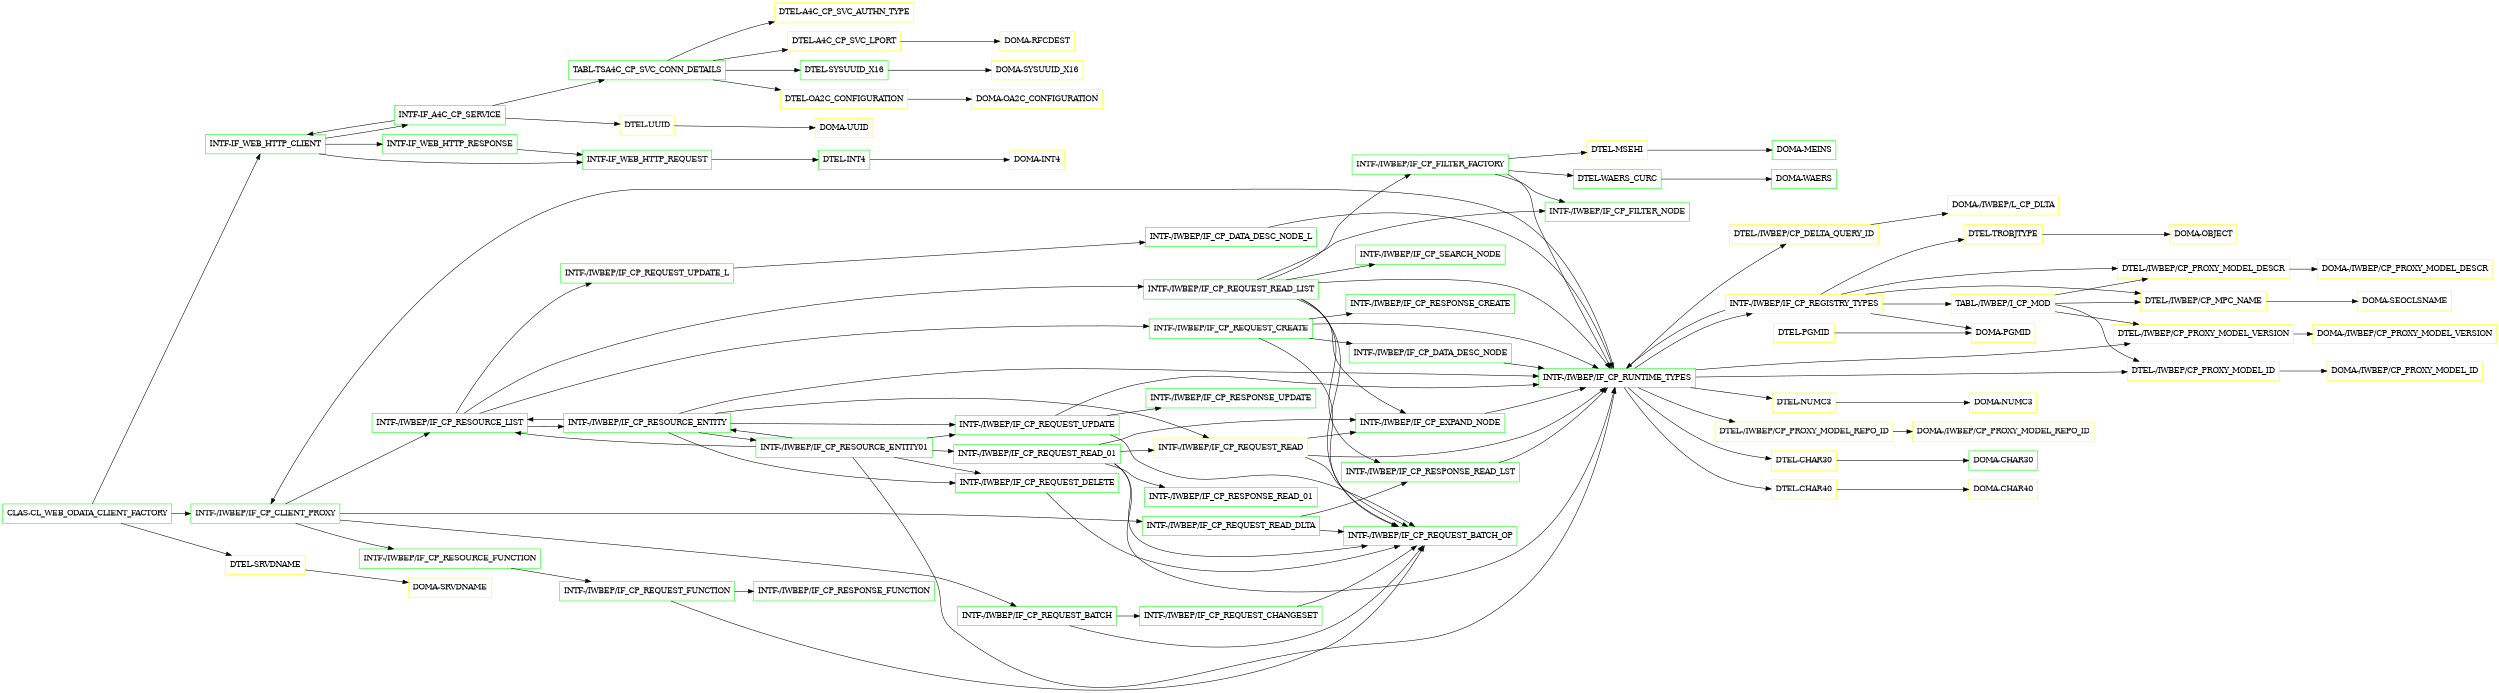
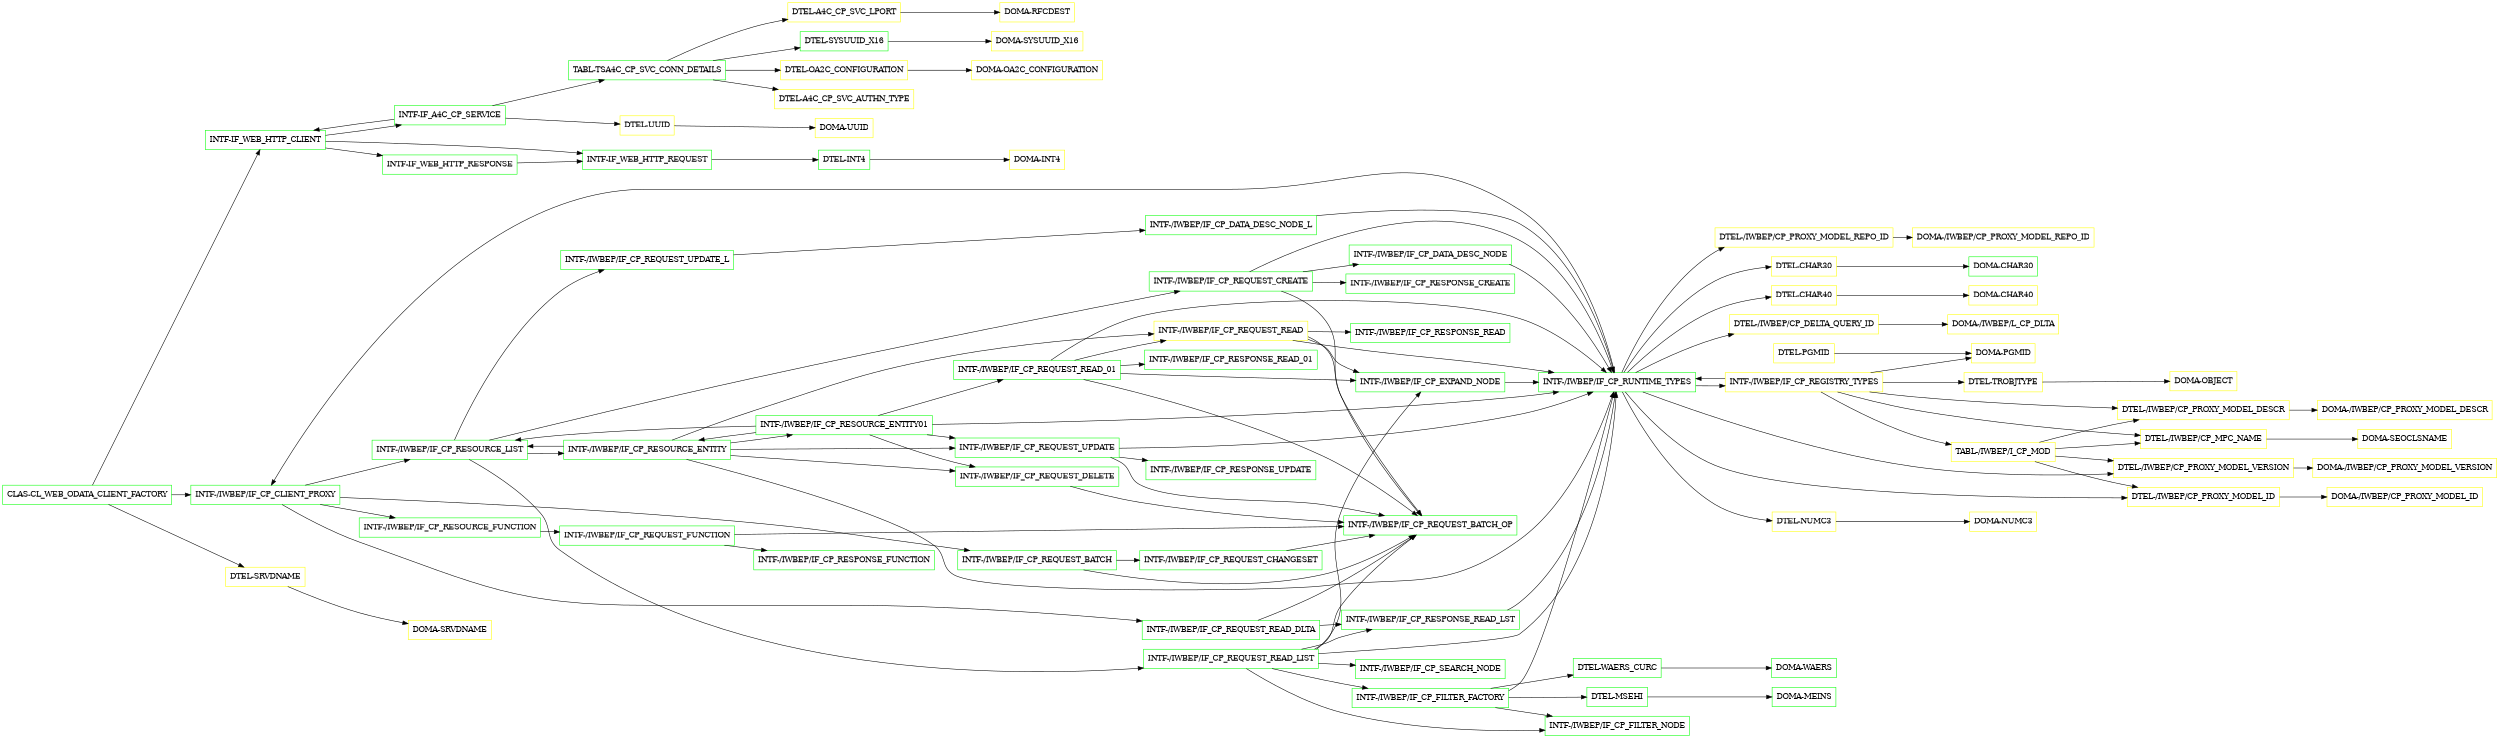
  digraph {
    rankdir=LR
    node [color=green shape=box]
    "CLAS-CL_WEB_ODATA_CLIENT_FACTORY"
    "INTF-IF_WEB_HTTP_CLIENT"
    "INTF-/IWBEP/IF_CP_CLIENT_PROXY"
    "DTEL-SRVDNAME" [color=yellow]
    "INTF-IF_A4C_CP_SERVICE"
    "INTF-IF_WEB_HTTP_REQUEST"
    "INTF-IF_WEB_HTTP_RESPONSE"
    "INTF-/IWBEP/IF_CP_RESOURCE_FUNCTION"
    "INTF-/IWBEP/IF_CP_RESOURCE_LIST"
    "INTF-/IWBEP/IF_CP_REQUEST_READ_DLTA"
    "INTF-/IWBEP/IF_CP_REQUEST_BATCH"
    "DOMA-SRVDNAME" [color=yellow]
    "TABL-TSA4C_CP_SVC_CONN_DETAILS"
    "DTEL-UUID" [color=yellow]
    "DTEL-INT4"
    "DTEL-OA2C_CONFIGURATION" [color=yellow]
    "DTEL-A4C_CP_SVC_AUTHN_TYPE" [color=yellow]
    "DTEL-A4C_CP_SVC_LPORT" [color=yellow]
    "DTEL-SYSUUID_X16"
    "DOMA-UUID" [color=yellow]
    "DOMA-OA2C_CONFIGURATION" [color=yellow]
    "DOMA-RFCDEST" [color=yellow]
    "DOMA-SYSUUID_X16" [color=yellow]
    "DOMA-INT4" [color=yellow]
    "INTF-/IWBEP/IF_CP_REQUEST_FUNCTION"
    "INTF-/IWBEP/IF_CP_RESOURCE_ENTITY"
    "INTF-/IWBEP/IF_CP_REQUEST_UPDATE_L"
    "INTF-/IWBEP/IF_CP_REQUEST_READ_LIST"
    "INTF-/IWBEP/IF_CP_REQUEST_CREATE"
    "INTF-/IWBEP/IF_CP_RUNTIME_TYPES"
    "INTF-/IWBEP/IF_CP_REGISTRY_TYPES" [color=yellow]
    "DTEL-/IWBEP/CP_PROXY_MODEL_VERSION" [color=yellow]
    "DTEL-/IWBEP/CP_PROXY_MODEL_ID" [color=yellow]
    "DTEL-NUMC3" [color=yellow]
    "DTEL-/IWBEP/CP_PROXY_MODEL_REPO_ID" [color=yellow]
    "DTEL-CHAR30" [color=yellow]
    "DTEL-CHAR40" [color=yellow]
    "DTEL-/IWBEP/CP_DELTA_QUERY_ID" [color=yellow]
    "INTF-/IWBEP/IF_CP_REQUEST_BATCH_OP"
    "INTF-/IWBEP/IF_CP_RESPONSE_READ_LST"
    "INTF-/IWBEP/IF_CP_REQUEST_CHANGESET"
    "INTF-/IWBEP/IF_CP_RESPONSE_FUNCTION"
    "INTF-/IWBEP/IF_CP_RESOURCE_ENTITY01"
    "INTF-/IWBEP/IF_CP_REQUEST_UPDATE"
    "INTF-/IWBEP/IF_CP_REQUEST_READ" [color=yellow]
    "INTF-/IWBEP/IF_CP_REQUEST_DELETE"
    "INTF-/IWBEP/IF_CP_DATA_DESC_NODE_L"
    "INTF-/IWBEP/IF_CP_EXPAND_NODE"
    "INTF-/IWBEP/IF_CP_FILTER_NODE"
    "INTF-/IWBEP/IF_CP_SEARCH_NODE"
    "INTF-/IWBEP/IF_CP_FILTER_FACTORY"
    "INTF-/IWBEP/IF_CP_RESPONSE_CREATE"
    "INTF-/IWBEP/IF_CP_DATA_DESC_NODE"
    "INTF-/IWBEP/IF_CP_REQUEST_READ_01"
    "INTF-/IWBEP/IF_CP_RESPONSE_UPDATE"
+   "INTF-/IWBEP/IF_CP_RESPONSE_READ"
    "INTF-/IWBEP/IF_CP_RESPONSE_READ_01"
    "DTEL-TROBJTYPE" [color=yellow]
    "TABL-/IWBEP/I_CP_MOD" [color=yellow]
    "DTEL-/IWBEP/CP_PROXY_MODEL_DESCR" [color=yellow]
    "DTEL-/IWBEP/CP_MPC_NAME" [color=yellow]
    "DOMA-PGMID" [color=yellow]
    "DOMA-/IWBEP/CP_PROXY_MODEL_VERSION" [color=yellow]
    "DOMA-/IWBEP/CP_PROXY_MODEL_ID" [color=yellow]
    "DOMA-NUMC3" [color=yellow]
    "DOMA-/IWBEP/CP_PROXY_MODEL_REPO_ID" [color=yellow]
    "DOMA-CHAR30"
    "DOMA-CHAR40" [color=yellow]
    "DOMA-/IWBEP/L_CP_DLTA" [color=yellow]
    "DTEL-PGMID" [color=yellow]
    "DOMA-OBJECT" [color=yellow]
    "DOMA-/IWBEP/CP_PROXY_MODEL_DESCR" [color=yellow]
    "DOMA-SEOCLSNAME" [color=yellow]
-   "DTEL-MSEHI" [color=yellow]
+   "DTEL-MSEHI"
    "DTEL-WAERS_CURC"
    "DOMA-MEINS"
    "DOMA-WAERS"
    "CLAS-CL_WEB_ODATA_CLIENT_FACTORY" -> "INTF-IF_WEB_HTTP_CLIENT"
    "CLAS-CL_WEB_ODATA_CLIENT_FACTORY" -> "INTF-/IWBEP/IF_CP_CLIENT_PROXY"
    "CLAS-CL_WEB_ODATA_CLIENT_FACTORY" -> "DTEL-SRVDNAME"
    "INTF-IF_WEB_HTTP_CLIENT" -> "INTF-IF_A4C_CP_SERVICE"
    "INTF-IF_WEB_HTTP_CLIENT" -> "INTF-IF_WEB_HTTP_REQUEST"
    "INTF-IF_WEB_HTTP_CLIENT" -> "INTF-IF_WEB_HTTP_RESPONSE"
    "INTF-/IWBEP/IF_CP_CLIENT_PROXY" -> "INTF-/IWBEP/IF_CP_RESOURCE_FUNCTION"
    "INTF-/IWBEP/IF_CP_CLIENT_PROXY" -> "INTF-/IWBEP/IF_CP_RESOURCE_LIST"
    "INTF-/IWBEP/IF_CP_CLIENT_PROXY" -> "INTF-/IWBEP/IF_CP_REQUEST_READ_DLTA"
    "INTF-/IWBEP/IF_CP_CLIENT_PROXY" -> "INTF-/IWBEP/IF_CP_REQUEST_BATCH"
    "DTEL-SRVDNAME" -> "DOMA-SRVDNAME"
    "INTF-IF_A4C_CP_SERVICE" -> "INTF-IF_WEB_HTTP_CLIENT"
    "INTF-IF_A4C_CP_SERVICE" -> "TABL-TSA4C_CP_SVC_CONN_DETAILS"
    "INTF-IF_A4C_CP_SERVICE" -> "DTEL-UUID"
    "INTF-IF_WEB_HTTP_REQUEST" -> "DTEL-INT4"
    "INTF-IF_WEB_HTTP_RESPONSE" -> "INTF-IF_WEB_HTTP_REQUEST"
    "INTF-/IWBEP/IF_CP_RESOURCE_FUNCTION" -> "INTF-/IWBEP/IF_CP_REQUEST_FUNCTION"
    "INTF-/IWBEP/IF_CP_RESOURCE_LIST" -> "INTF-/IWBEP/IF_CP_RESOURCE_ENTITY"
    "INTF-/IWBEP/IF_CP_RESOURCE_LIST" -> "INTF-/IWBEP/IF_CP_REQUEST_UPDATE_L"
    "INTF-/IWBEP/IF_CP_RESOURCE_LIST" -> "INTF-/IWBEP/IF_CP_REQUEST_READ_LIST"
    "INTF-/IWBEP/IF_CP_RESOURCE_LIST" -> "INTF-/IWBEP/IF_CP_REQUEST_CREATE"
    "INTF-/IWBEP/IF_CP_REQUEST_READ_DLTA" -> "INTF-/IWBEP/IF_CP_REQUEST_BATCH_OP"
    "INTF-/IWBEP/IF_CP_REQUEST_READ_DLTA" -> "INTF-/IWBEP/IF_CP_RESPONSE_READ_LST"
    "INTF-/IWBEP/IF_CP_REQUEST_BATCH" -> "INTF-/IWBEP/IF_CP_REQUEST_BATCH_OP"
    "INTF-/IWBEP/IF_CP_REQUEST_BATCH" -> "INTF-/IWBEP/IF_CP_REQUEST_CHANGESET"
    "TABL-TSA4C_CP_SVC_CONN_DETAILS" -> "DTEL-OA2C_CONFIGURATION"
    "TABL-TSA4C_CP_SVC_CONN_DETAILS" -> "DTEL-A4C_CP_SVC_AUTHN_TYPE"
    "TABL-TSA4C_CP_SVC_CONN_DETAILS" -> "DTEL-A4C_CP_SVC_LPORT"
    "TABL-TSA4C_CP_SVC_CONN_DETAILS" -> "DTEL-SYSUUID_X16"
    "DTEL-UUID" -> "DOMA-UUID"
    "DTEL-INT4" -> "DOMA-INT4"
    "DTEL-OA2C_CONFIGURATION" -> "DOMA-OA2C_CONFIGURATION"
    "DTEL-A4C_CP_SVC_LPORT" -> "DOMA-RFCDEST"
    "DTEL-SYSUUID_X16" -> "DOMA-SYSUUID_X16"
    "INTF-/IWBEP/IF_CP_REQUEST_FUNCTION" -> "INTF-/IWBEP/IF_CP_REQUEST_BATCH_OP"
    "INTF-/IWBEP/IF_CP_REQUEST_FUNCTION" -> "INTF-/IWBEP/IF_CP_RESPONSE_FUNCTION"
    "INTF-/IWBEP/IF_CP_RESOURCE_ENTITY" -> "INTF-/IWBEP/IF_CP_RESOURCE_LIST"
    "INTF-/IWBEP/IF_CP_RESOURCE_ENTITY" -> "INTF-/IWBEP/IF_CP_RUNTIME_TYPES"
    "INTF-/IWBEP/IF_CP_RESOURCE_ENTITY" -> "INTF-/IWBEP/IF_CP_RESOURCE_ENTITY01"
    "INTF-/IWBEP/IF_CP_RESOURCE_ENTITY" -> "INTF-/IWBEP/IF_CP_REQUEST_UPDATE"
    "INTF-/IWBEP/IF_CP_RESOURCE_ENTITY" -> "INTF-/IWBEP/IF_CP_REQUEST_READ"
    "INTF-/IWBEP/IF_CP_RESOURCE_ENTITY" -> "INTF-/IWBEP/IF_CP_REQUEST_DELETE"
    "INTF-/IWBEP/IF_CP_REQUEST_UPDATE_L" -> "INTF-/IWBEP/IF_CP_DATA_DESC_NODE_L"
    "INTF-/IWBEP/IF_CP_REQUEST_READ_LIST" -> "INTF-/IWBEP/IF_CP_RUNTIME_TYPES"
    "INTF-/IWBEP/IF_CP_REQUEST_READ_LIST" -> "INTF-/IWBEP/IF_CP_REQUEST_BATCH_OP"
    "INTF-/IWBEP/IF_CP_REQUEST_READ_LIST" -> "INTF-/IWBEP/IF_CP_RESPONSE_READ_LST"
    "INTF-/IWBEP/IF_CP_REQUEST_READ_LIST" -> "INTF-/IWBEP/IF_CP_EXPAND_NODE"
    "INTF-/IWBEP/IF_CP_REQUEST_READ_LIST" -> "INTF-/IWBEP/IF_CP_FILTER_NODE"
    "INTF-/IWBEP/IF_CP_REQUEST_READ_LIST" -> "INTF-/IWBEP/IF_CP_SEARCH_NODE"
    "INTF-/IWBEP/IF_CP_REQUEST_READ_LIST" -> "INTF-/IWBEP/IF_CP_FILTER_FACTORY"
    "INTF-/IWBEP/IF_CP_REQUEST_CREATE" -> "INTF-/IWBEP/IF_CP_RUNTIME_TYPES"
    "INTF-/IWBEP/IF_CP_REQUEST_CREATE" -> "INTF-/IWBEP/IF_CP_REQUEST_BATCH_OP"
    "INTF-/IWBEP/IF_CP_REQUEST_CREATE" -> "INTF-/IWBEP/IF_CP_RESPONSE_CREATE"
    "INTF-/IWBEP/IF_CP_REQUEST_CREATE" -> "INTF-/IWBEP/IF_CP_DATA_DESC_NODE"
    "INTF-/IWBEP/IF_CP_RUNTIME_TYPES" -> "INTF-/IWBEP/IF_CP_CLIENT_PROXY"
    "INTF-/IWBEP/IF_CP_RUNTIME_TYPES" -> "INTF-/IWBEP/IF_CP_REGISTRY_TYPES"
    "INTF-/IWBEP/IF_CP_RUNTIME_TYPES" -> "DTEL-/IWBEP/CP_PROXY_MODEL_VERSION"
    "INTF-/IWBEP/IF_CP_RUNTIME_TYPES" -> "DTEL-/IWBEP/CP_PROXY_MODEL_ID"
    "INTF-/IWBEP/IF_CP_RUNTIME_TYPES" -> "DTEL-NUMC3"
    "INTF-/IWBEP/IF_CP_RUNTIME_TYPES" -> "DTEL-/IWBEP/CP_PROXY_MODEL_REPO_ID"
    "INTF-/IWBEP/IF_CP_RUNTIME_TYPES" -> "DTEL-CHAR30"
    "INTF-/IWBEP/IF_CP_RUNTIME_TYPES" -> "DTEL-CHAR40"
    "INTF-/IWBEP/IF_CP_RUNTIME_TYPES" -> "DTEL-/IWBEP/CP_DELTA_QUERY_ID"
    "INTF-/IWBEP/IF_CP_REGISTRY_TYPES" -> "INTF-/IWBEP/IF_CP_RUNTIME_TYPES"
    "INTF-/IWBEP/IF_CP_REGISTRY_TYPES" -> "DTEL-TROBJTYPE"
    "INTF-/IWBEP/IF_CP_REGISTRY_TYPES" -> "TABL-/IWBEP/I_CP_MOD"
    "INTF-/IWBEP/IF_CP_REGISTRY_TYPES" -> "DTEL-/IWBEP/CP_PROXY_MODEL_DESCR"
    "INTF-/IWBEP/IF_CP_REGISTRY_TYPES" -> "DTEL-/IWBEP/CP_MPC_NAME"
    "INTF-/IWBEP/IF_CP_REGISTRY_TYPES" -> "DOMA-PGMID"
    "DTEL-/IWBEP/CP_PROXY_MODEL_VERSION" -> "DOMA-/IWBEP/CP_PROXY_MODEL_VERSION"
    "DTEL-/IWBEP/CP_PROXY_MODEL_ID" -> "DOMA-/IWBEP/CP_PROXY_MODEL_ID"
    "DTEL-NUMC3" -> "DOMA-NUMC3"
    "DTEL-/IWBEP/CP_PROXY_MODEL_REPO_ID" -> "DOMA-/IWBEP/CP_PROXY_MODEL_REPO_ID"
    "DTEL-CHAR30" -> "DOMA-CHAR30"
    "DTEL-CHAR40" -> "DOMA-CHAR40"
    "DTEL-/IWBEP/CP_DELTA_QUERY_ID" -> "DOMA-/IWBEP/L_CP_DLTA"
    "INTF-/IWBEP/IF_CP_RESPONSE_READ_LST" -> "INTF-/IWBEP/IF_CP_RUNTIME_TYPES"
    "INTF-/IWBEP/IF_CP_REQUEST_CHANGESET" -> "INTF-/IWBEP/IF_CP_REQUEST_BATCH_OP"
    "INTF-/IWBEP/IF_CP_RESOURCE_ENTITY01" -> "INTF-/IWBEP/IF_CP_RESOURCE_LIST"
    "INTF-/IWBEP/IF_CP_RESOURCE_ENTITY01" -> "INTF-/IWBEP/IF_CP_RESOURCE_ENTITY"
    "INTF-/IWBEP/IF_CP_RESOURCE_ENTITY01" -> "INTF-/IWBEP/IF_CP_RUNTIME_TYPES"
    "INTF-/IWBEP/IF_CP_RESOURCE_ENTITY01" -> "INTF-/IWBEP/IF_CP_REQUEST_UPDATE"
    "INTF-/IWBEP/IF_CP_RESOURCE_ENTITY01" -> "INTF-/IWBEP/IF_CP_REQUEST_DELETE"
    "INTF-/IWBEP/IF_CP_RESOURCE_ENTITY01" -> "INTF-/IWBEP/IF_CP_REQUEST_READ_01"
    "INTF-/IWBEP/IF_CP_REQUEST_UPDATE" -> "INTF-/IWBEP/IF_CP_RUNTIME_TYPES"
    "INTF-/IWBEP/IF_CP_REQUEST_UPDATE" -> "INTF-/IWBEP/IF_CP_REQUEST_BATCH_OP"
    "INTF-/IWBEP/IF_CP_REQUEST_UPDATE" -> "INTF-/IWBEP/IF_CP_RESPONSE_UPDATE"
    "INTF-/IWBEP/IF_CP_REQUEST_READ" -> "INTF-/IWBEP/IF_CP_RUNTIME_TYPES"
    "INTF-/IWBEP/IF_CP_REQUEST_READ" -> "INTF-/IWBEP/IF_CP_REQUEST_BATCH_OP"
    "INTF-/IWBEP/IF_CP_REQUEST_READ" -> "INTF-/IWBEP/IF_CP_EXPAND_NODE"
+   "INTF-/IWBEP/IF_CP_REQUEST_READ" -> "INTF-/IWBEP/IF_CP_RESPONSE_READ"
    "INTF-/IWBEP/IF_CP_REQUEST_DELETE" -> "INTF-/IWBEP/IF_CP_REQUEST_BATCH_OP"
    "INTF-/IWBEP/IF_CP_DATA_DESC_NODE_L" -> "INTF-/IWBEP/IF_CP_RUNTIME_TYPES"
    "INTF-/IWBEP/IF_CP_EXPAND_NODE" -> "INTF-/IWBEP/IF_CP_RUNTIME_TYPES"
    "INTF-/IWBEP/IF_CP_FILTER_FACTORY" -> "INTF-/IWBEP/IF_CP_RUNTIME_TYPES"
    "INTF-/IWBEP/IF_CP_FILTER_FACTORY" -> "INTF-/IWBEP/IF_CP_FILTER_NODE"
    "INTF-/IWBEP/IF_CP_FILTER_FACTORY" -> "DTEL-MSEHI"
    "INTF-/IWBEP/IF_CP_FILTER_FACTORY" -> "DTEL-WAERS_CURC"
    "INTF-/IWBEP/IF_CP_DATA_DESC_NODE" -> "INTF-/IWBEP/IF_CP_RUNTIME_TYPES"
    "INTF-/IWBEP/IF_CP_REQUEST_READ_01" -> "INTF-/IWBEP/IF_CP_RUNTIME_TYPES"
    "INTF-/IWBEP/IF_CP_REQUEST_READ_01" -> "INTF-/IWBEP/IF_CP_REQUEST_BATCH_OP"
    "INTF-/IWBEP/IF_CP_REQUEST_READ_01" -> "INTF-/IWBEP/IF_CP_REQUEST_READ"
    "INTF-/IWBEP/IF_CP_REQUEST_READ_01" -> "INTF-/IWBEP/IF_CP_EXPAND_NODE"
    "INTF-/IWBEP/IF_CP_REQUEST_READ_01" -> "INTF-/IWBEP/IF_CP_RESPONSE_READ_01"
    "DTEL-TROBJTYPE" -> "DOMA-OBJECT"
    "TABL-/IWBEP/I_CP_MOD" -> "DTEL-/IWBEP/CP_PROXY_MODEL_VERSION"
    "TABL-/IWBEP/I_CP_MOD" -> "DTEL-/IWBEP/CP_PROXY_MODEL_ID"
    "TABL-/IWBEP/I_CP_MOD" -> "DTEL-/IWBEP/CP_PROXY_MODEL_DESCR"
    "TABL-/IWBEP/I_CP_MOD" -> "DTEL-/IWBEP/CP_MPC_NAME"
    "DTEL-/IWBEP/CP_PROXY_MODEL_DESCR" -> "DOMA-/IWBEP/CP_PROXY_MODEL_DESCR"
    "DTEL-/IWBEP/CP_MPC_NAME" -> "DOMA-SEOCLSNAME"
    "DTEL-PGMID" -> "DOMA-PGMID"
    "DTEL-MSEHI" -> "DOMA-MEINS"
    "DTEL-WAERS_CURC" -> "DOMA-WAERS"
  }
